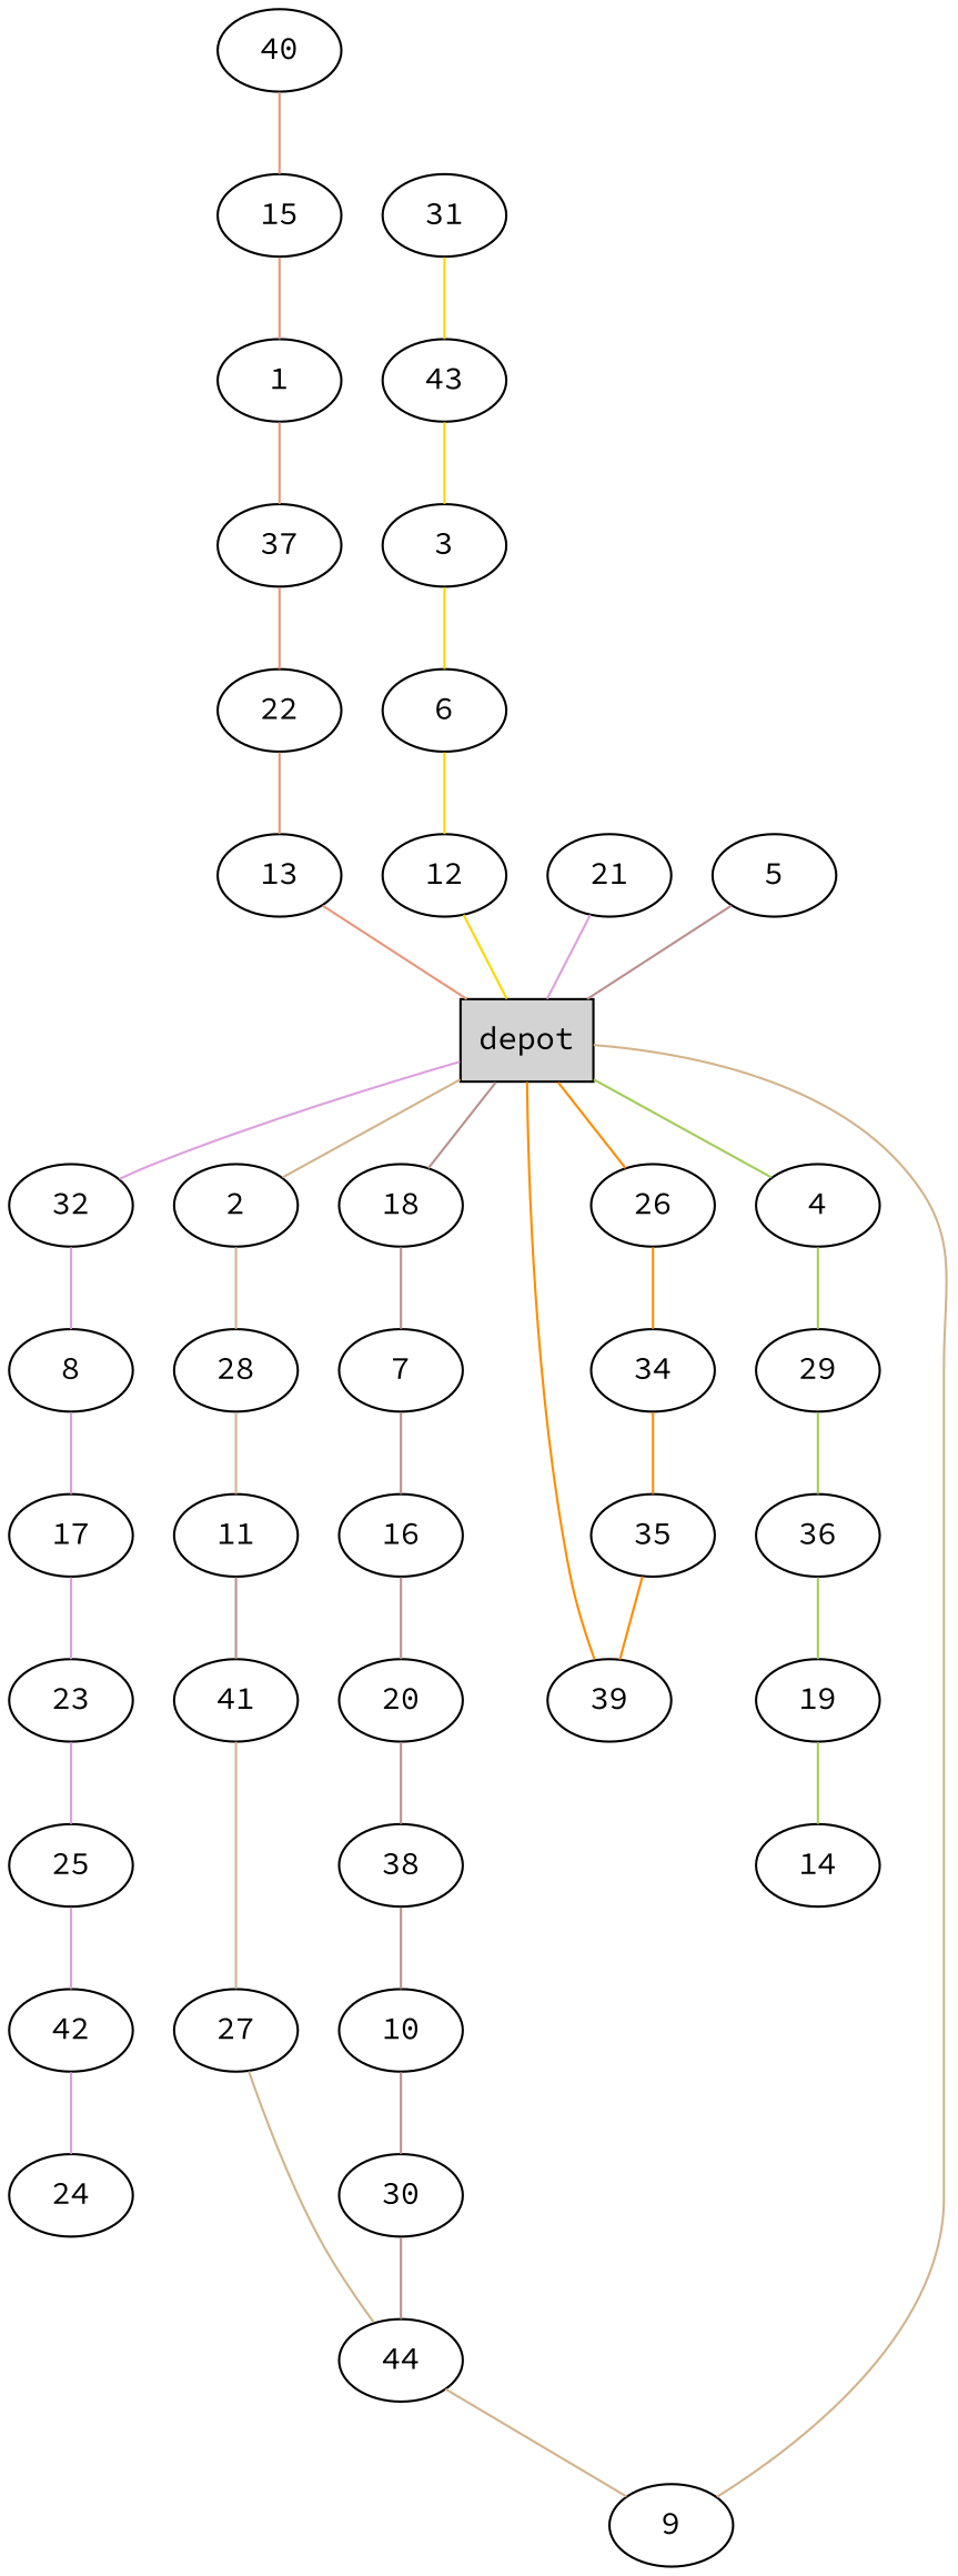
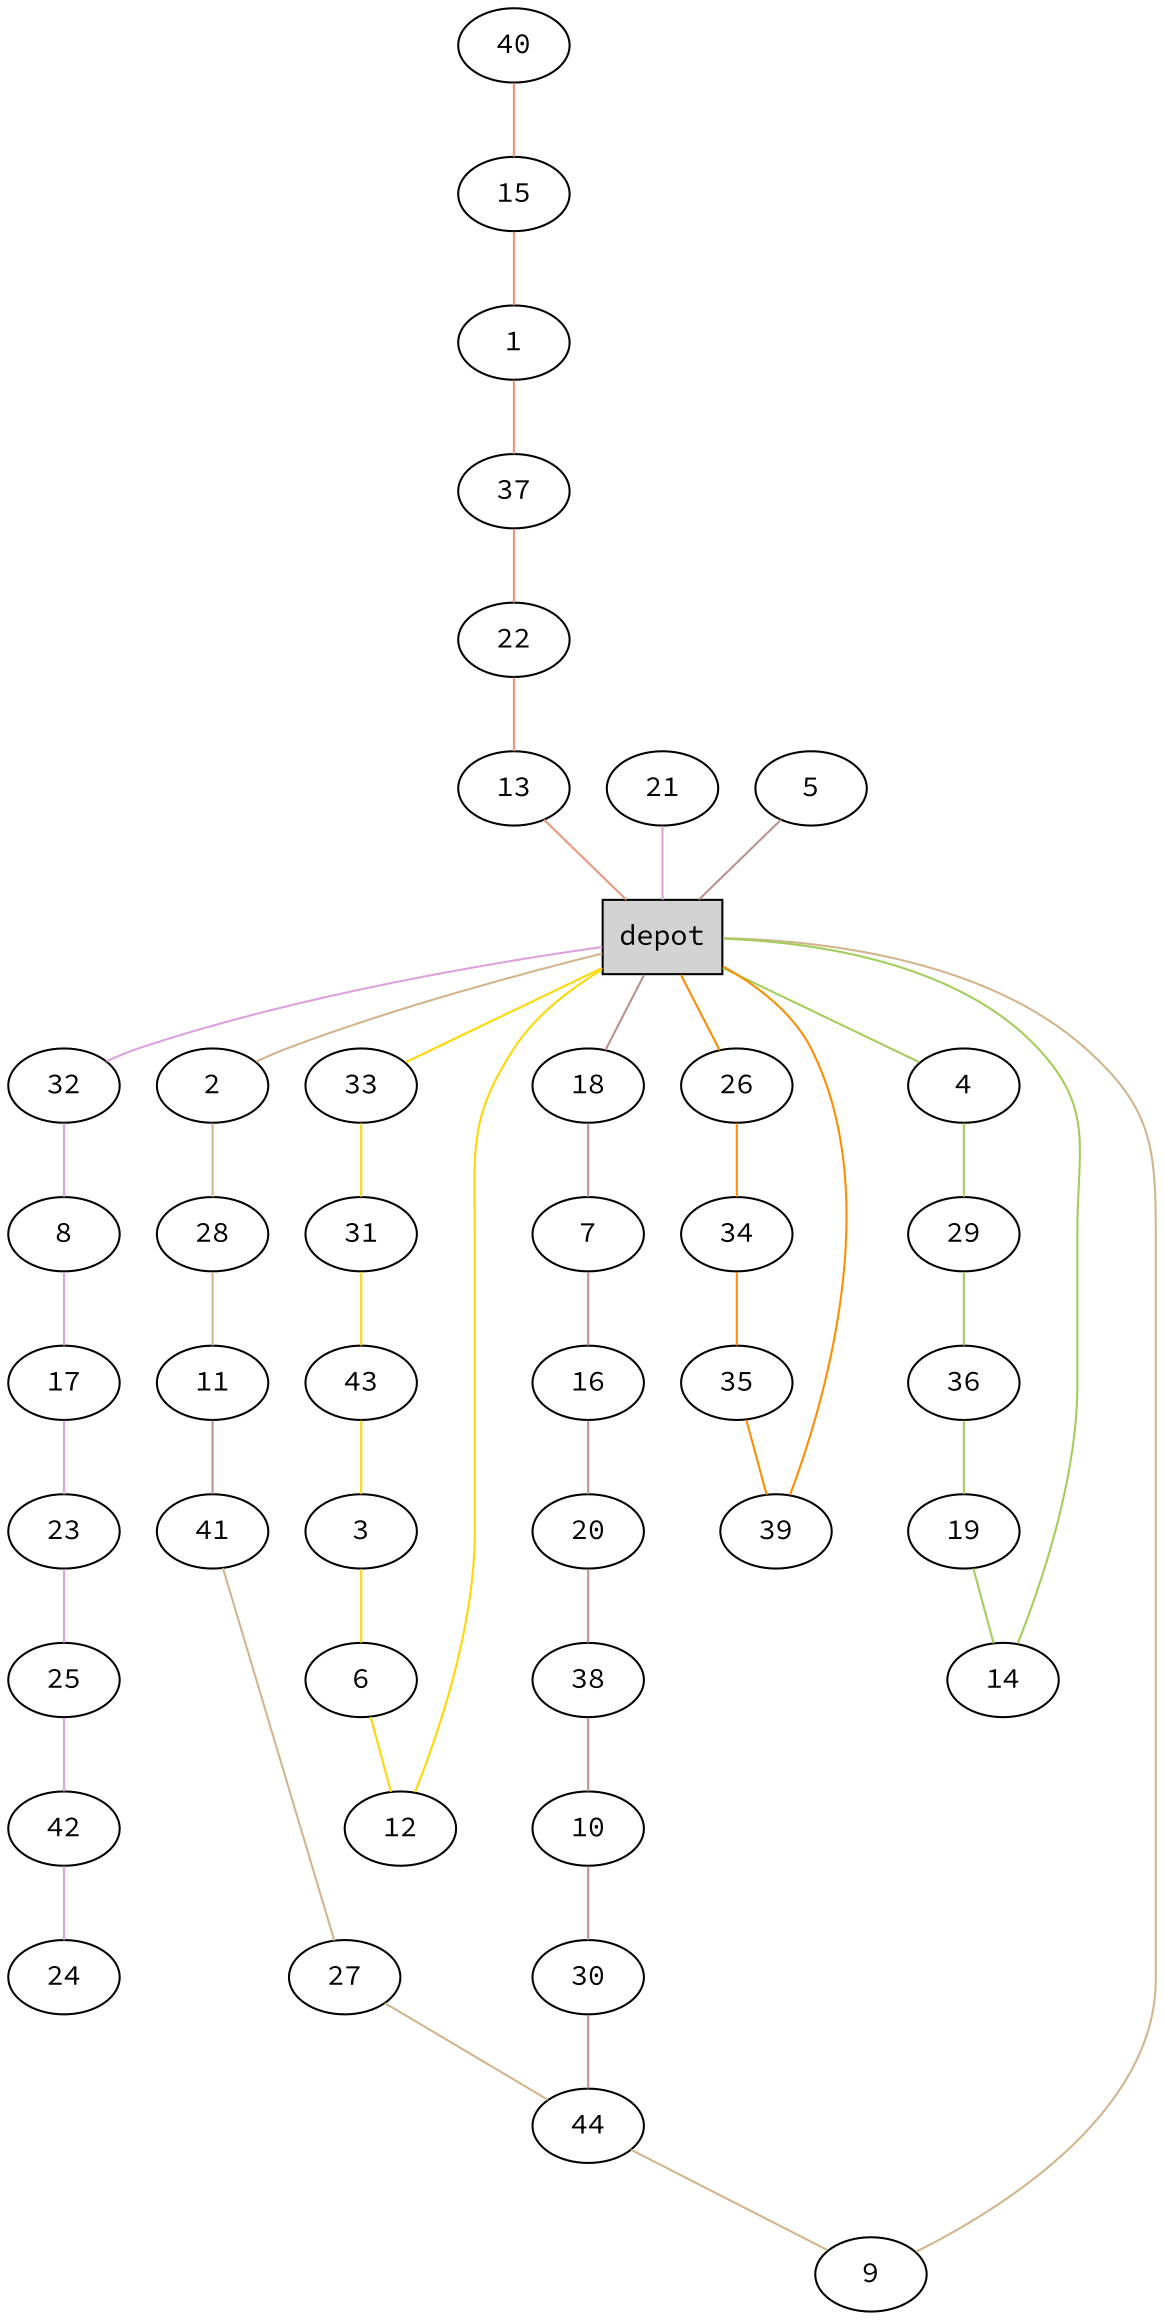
  graph {
    fontname="Source Code Pro"
    node [fontname="Source Code Pro" shape=ellipse]
    edge [color=rosybrown fontname="Source Code Pro"]
    n1 [label=depot shape=box style=filled]
+   33
    32
    2
    26
    18
    4
    40
    15
    31
    8
    28
    34
    7
    29
    1
    37
    22
    13
    43
    3
    6
    12
    17
    23
    25
    42
    24
    21
    11
    41
    27
    44
    9
    35
    39
    16
    20
    38
    10
    30
    5
    36
    19
    14
+   n1 -- 33 [color=gold]
    n1 -- 32 [color=plum]
    n1 -- 2 [color=tan]
    n1 -- 26 [color=darkorange]
    n1 -- 18
    n1 -- 4 [color=darkolivegreen3]
+   33 -- 31 [color=gold]
    32 -- 8 [color=plum]
    2 -- 28 [color=tan]
    26 -- 34 [color=darkorange]
    18 -- 7
    4 -- 29 [color=darkolivegreen3]
    40 -- 15 [color=darksalmon]
    15 -- 1 [color=darksalmon]
    31 -- 43 [color=gold]
    8 -- 17 [color=plum]
    28 -- 11 [color=tan]
    34 -- 35 [color=darkorange]
    7 -- 16
    29 -- 36 [color=darkolivegreen3]
    1 -- 37 [color=darksalmon]
    37 -- 22 [color=darksalmon]
    22 -- 13 [color=darksalmon]
    13 -- n1 [color=darksalmon]
    43 -- 3 [color=gold]
    3 -- 6 [color=gold]
    6 -- 12 [color=gold]
    12 -- n1 [color=gold]
    17 -- 23 [color=plum]
    23 -- 25 [color=plum]
    25 -- 42 [color=plum]
    42 -- 24 [color=plum]
    21 -- n1 [color=plum]
    11 -- 41
    41 -- 27 [color=tan]
    27 -- 44 [color=tan]
    44 -- 9 [color=tan]
    9 -- n1 [color=tan]
    35 -- 39 [color=darkorange]
    39 -- n1 [color=darkorange]
    16 -- 20
    20 -- 38
    38 -- 10
    10 -- 30
    30 -- 44
    5 -- n1
    36 -- 19 [color=darkolivegreen3]
    19 -- 14 [color=darkolivegreen3]
+   14 -- n1 [color=darkolivegreen3]
  }
